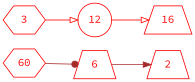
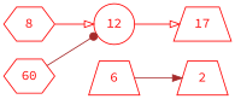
  digraph {
    fontname="Source Code Pro"
    rankdir=LR
    node [color=red fontcolor=red fontname="Source Code Pro" shape=trapezium]
    edge [arrowhead=onormal color=red fontname="Source Code Pro"]
-   8 [shape=hexagon label=3]
+   8 [shape=hexagon]
    12 [shape=circle]
    6
    2
-   16
+   16 [label=17]
    n6 [label=60 shape=hexagon]
    8 -> 12
    12 -> 16
    6 -> 2 [arrowhead=normal color=brown]
-   n6 -> 6 [arrowhead=dot color=brown]
+   n6 -> 12 [arrowhead=dot color=brown]
  }
